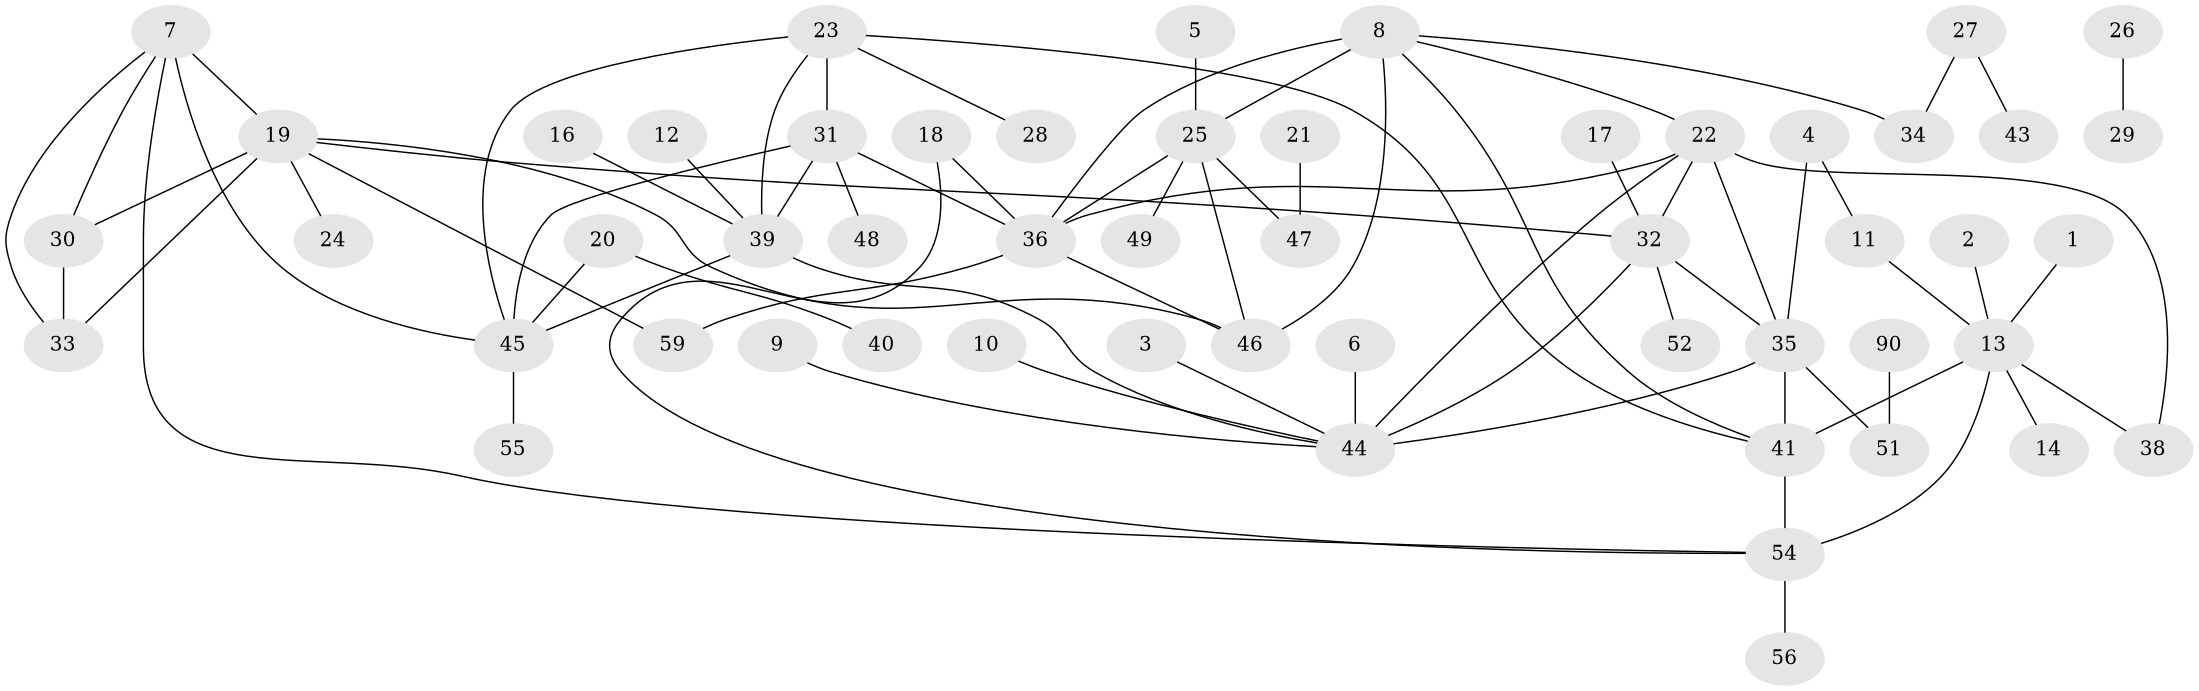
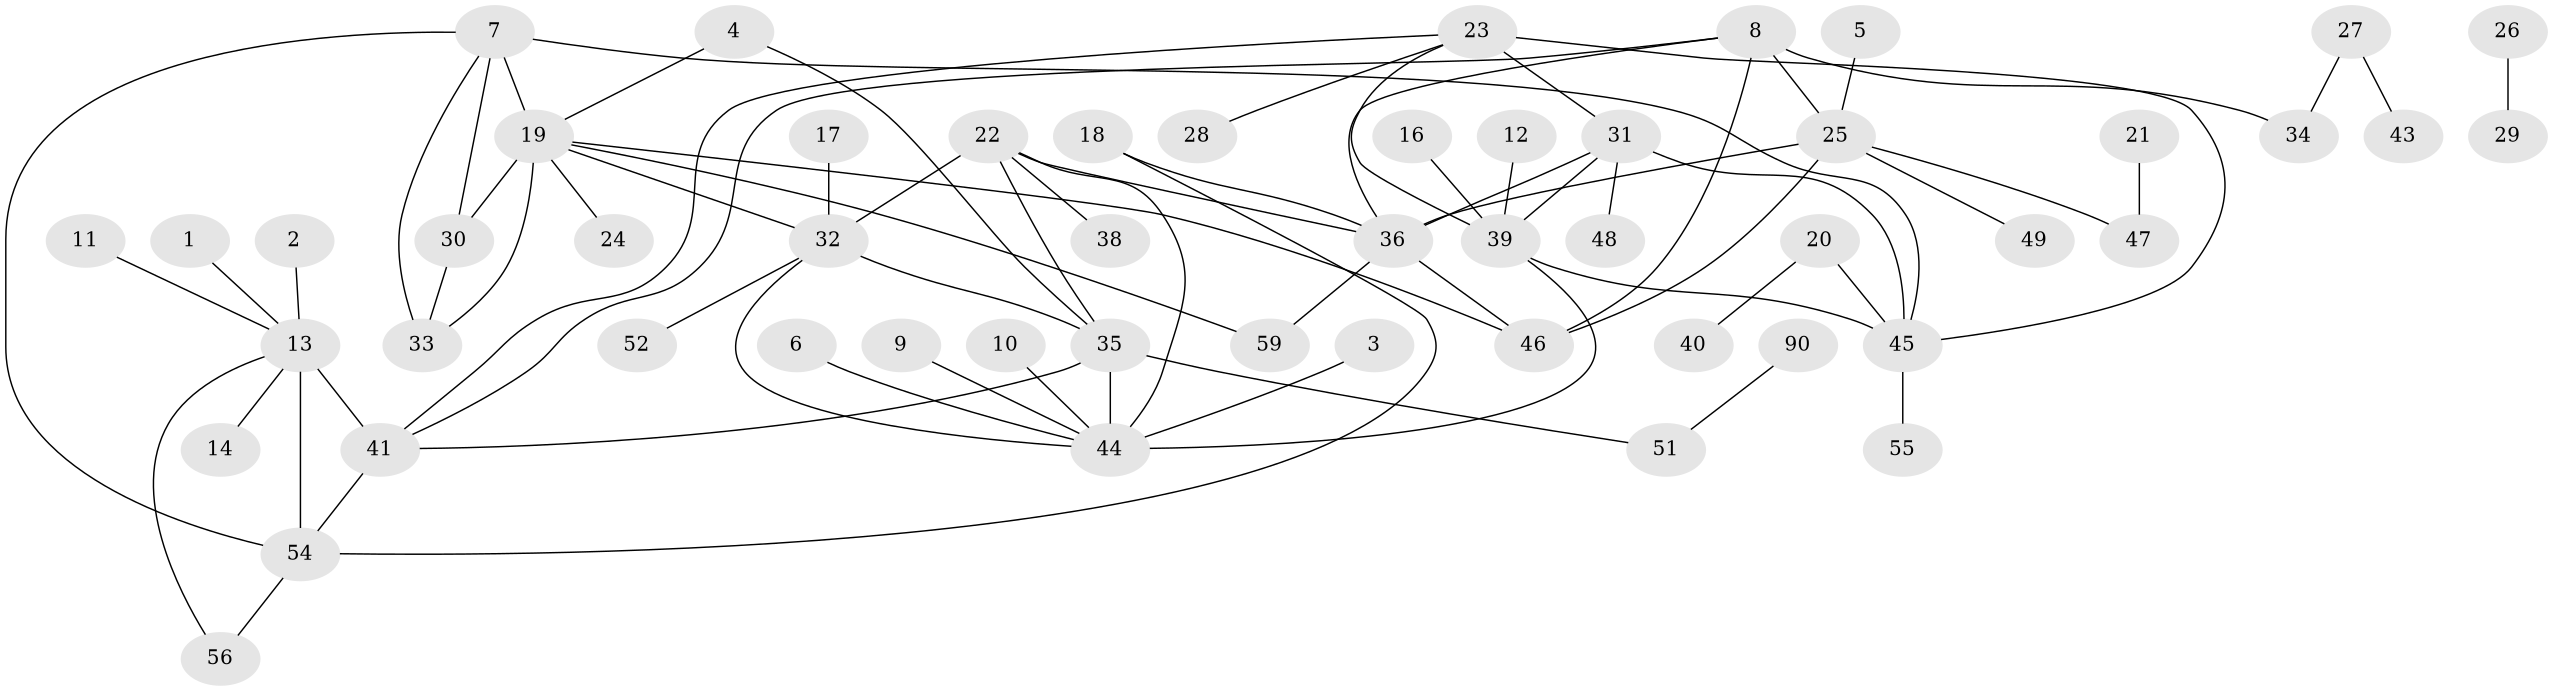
  graph {
    node [color=gray90 style=filled]
    edge [weight=1.0]
    1
    13
    54
    41
    14
    38
    2
    3
    44
    4
    19
    35
    30
    33
    46
    32
    24
    n18 [label=59]
    51
    5
    25
    36
    47
    49
    6
    7
    45
    55
    56
    8
    22
    34
    9
    10
    11
    12
    39
    27
    43
    16
    17
    52
    18
    20
    40
    21
    23
    28
    31
    48
    26
    29
    n53 [label=90]
    1 -- 13
    13 -- 54 [weight=2.0]
    13 -- 41 [weight=4.0]
    13 -- 14
-   13 -- 38
+   13 -- 56
    54 -- 56
    41 -- 54 [weight=2.0]
    2 -- 13
    3 -- 44
-   4 -- 11
+   4 -- 19
    4 -- 35
    19 -- 30 [weight=2.0]
    19 -- 33 [weight=2.0]
    19 -- 46
    19 -- 32
    19 -- 24
    19 -- n18
    35 -- 41
    35 -- 44
    35 -- 51
    30 -- 33
    32 -- 44
    32 -- 35
    32 -- 52
    5 -- 25
    25 -- 46
    25 -- 36
    25 -- 47
    25 -- 49
    36 -- 46
    36 -- n18
    6 -- 44
    7 -- 54
    7 -- 19 [weight=2.0]
    7 -- 30
    7 -- 33
    7 -- 45
    45 -- 55
    8 -- 41
    8 -- 46 [weight=2.0]
    8 -- 25 [weight=2.0]
    8 -- 36 [weight=2.0]
-   8 -- 22
    8 -- 34
    22 -- 38
    22 -- 44 [weight=2.0]
    22 -- 35 [weight=2.0]
    22 -- 32 [weight=2.0]
    22 -- 36
    9 -- 44
    10 -- 44
    11 -- 13
    12 -- 39
    39 -- 44
    39 -- 45
    27 -- 34
    27 -- 43
    16 -- 39
    17 -- 32
    18 -- 54
    18 -- 36 [weight=2.0]
    20 -- 45
    20 -- 40
    21 -- 47
    23 -- 41
    23 -- 45
    23 -- 39
    23 -- 28
    23 -- 31 [weight=2.0]
    31 -- 36
    31 -- 45 [weight=2.0]
    31 -- 39 [weight=2.0]
    31 -- 48
    26 -- 29
    n53 -- 51
  }
